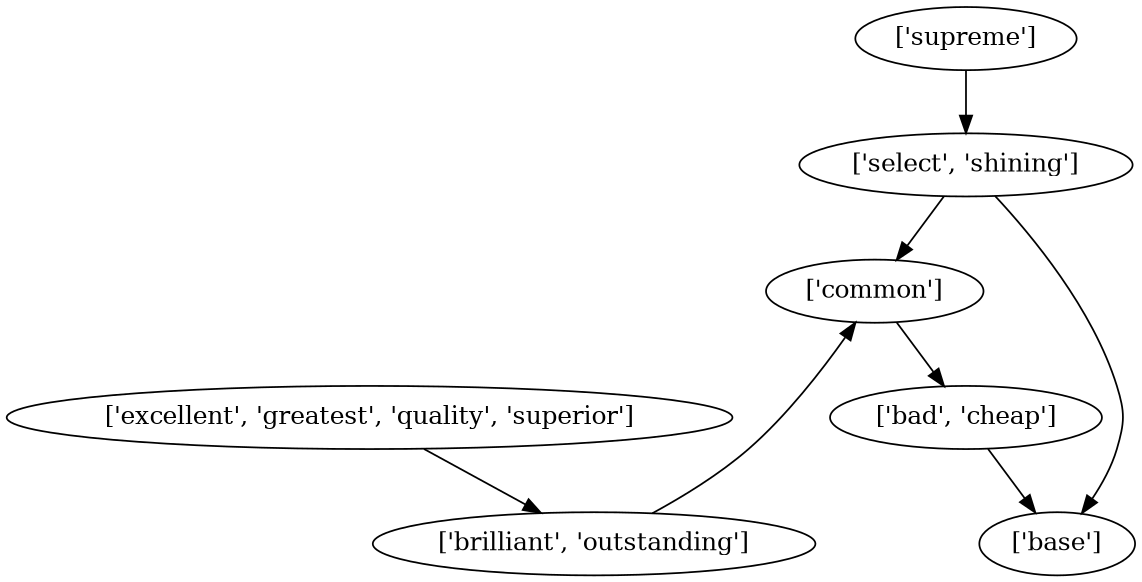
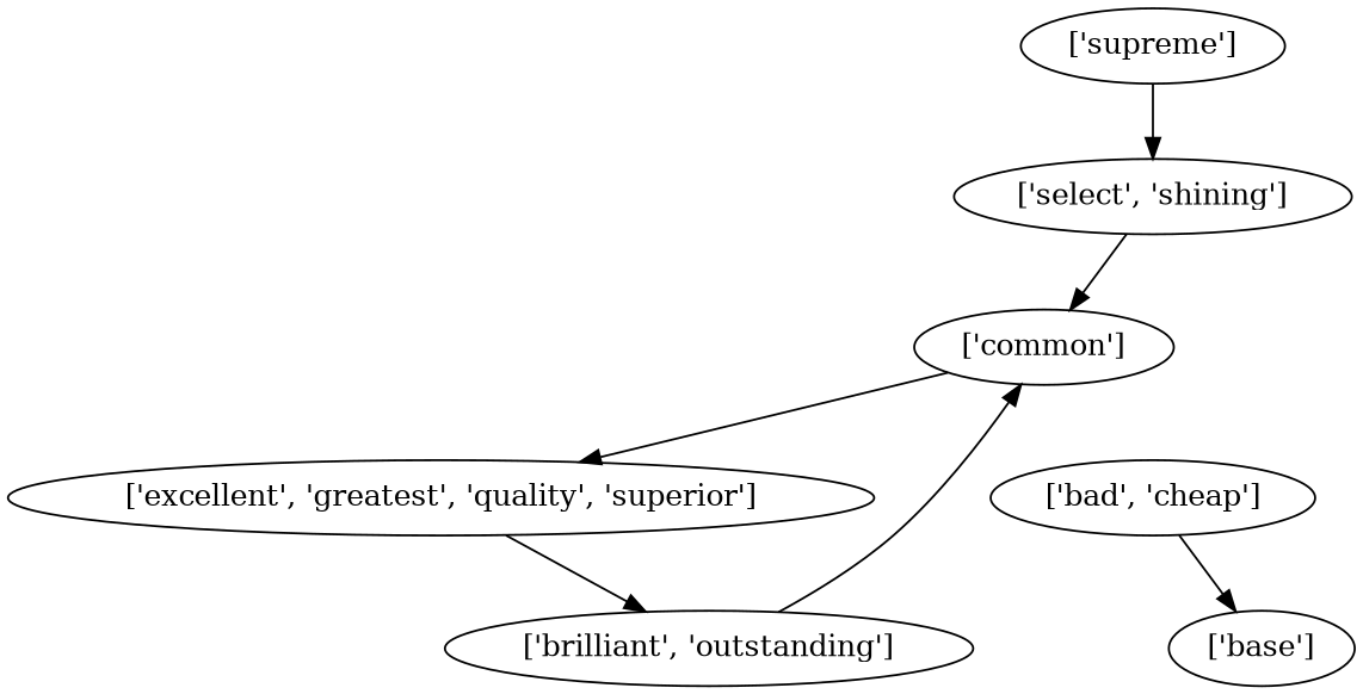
  strict digraph {
    "['select', 'shining']"
    "['common']"
    "['base']"
    "['bad', 'cheap']"
    "['supreme']"
    "['excellent', 'greatest', 'quality', 'superior']"
    "['brilliant', 'outstanding']"
    "['select', 'shining']" -> "['common']"
-   "['select', 'shining']" -> "['base']"
-   "['common']" -> "['bad', 'cheap']"
+   "['common']" -> "['excellent', 'greatest', 'quality', 'superior']"
    "['bad', 'cheap']" -> "['base']"
    "['supreme']" -> "['select', 'shining']"
    "['excellent', 'greatest', 'quality', 'superior']" -> "['brilliant', 'outstanding']"
    "['brilliant', 'outstanding']" -> "['common']"
  }
